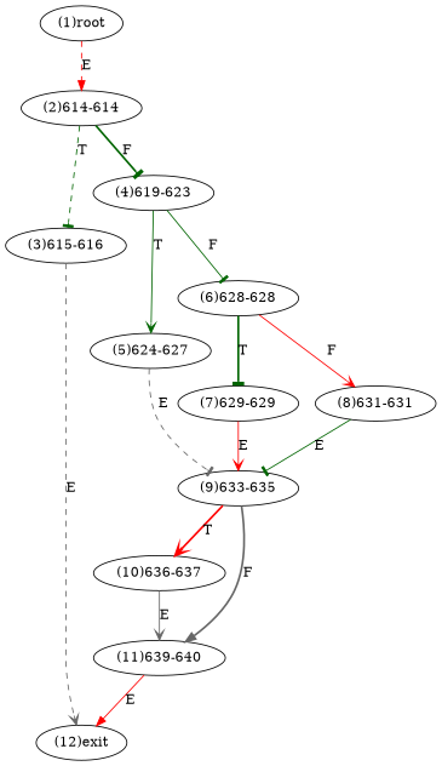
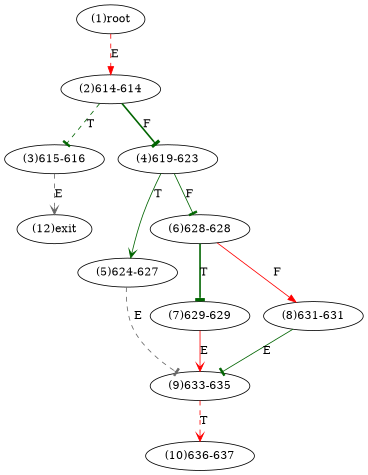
  digraph {
    edge [arrowhead=tee color=darkgreen style=solid]
    n1 [label="(1)root"]
    n2 [label="(2)614-614"]
    n3 [label="(3)615-616"]
    n4 [label="(4)619-623"]
    n5 [label="(12)exit"]
    n6 [label="(5)624-627"]
    n7 [label="(6)628-628"]
    n8 [label="(9)633-635"]
    n9 [label="(7)629-629"]
    n10 [label="(8)631-631"]
    n11 [label="(10)636-637"]
-   n12 [label="(11)639-640"]
    n1 -> n2 [arrowhead=normal color=red label=E style=dashed]
    n2 -> n3 [label=T style=dashed]
    n2 -> n4 [label=F style=bold]
    n3 -> n5 [arrowhead=vee color=gray40 label=E style=dashed]
    n4 -> n6 [arrowhead=vee label=T]
    n4 -> n7 [label=F]
    n6 -> n8 [color=gray40 label=E style=dashed]
    n7 -> n9 [label=T style=bold]
-   n7 -> n10 [arrowhead=vee color=red label=F]
-   n8 -> n11 [arrowhead=vee color=red label=T style=bold]
-   n8 -> n12 [arrowhead=normal color=gray40 label=F style=bold]
+   n7 -> n10 [arrowhead=normal color=red label=F]
+   n8 -> n11 [arrowhead=vee color=red label=T style=dashed]
    n9 -> n8 [arrowhead=vee color=red label=E]
    n10 -> n8 [label=E]
-   n11 -> n12 [arrowhead=vee color=gray40 label=E]
-   n12 -> n5 [arrowhead=normal color=red label=E]
  }
